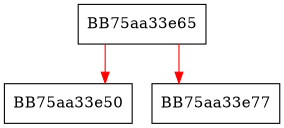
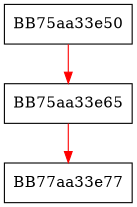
  digraph {
    splines=ortho
    node [shape=box]
    edge [color=red]
    BB75aa33e50
    BB75aa33e65
-   BB75aa33e77
-   BB75aa33e65 -> BB75aa33e50
+   BB75aa33e77 [label=BB77aa33e77]
+   BB75aa33e50 -> BB75aa33e65
    BB75aa33e65 -> BB75aa33e77
  }
